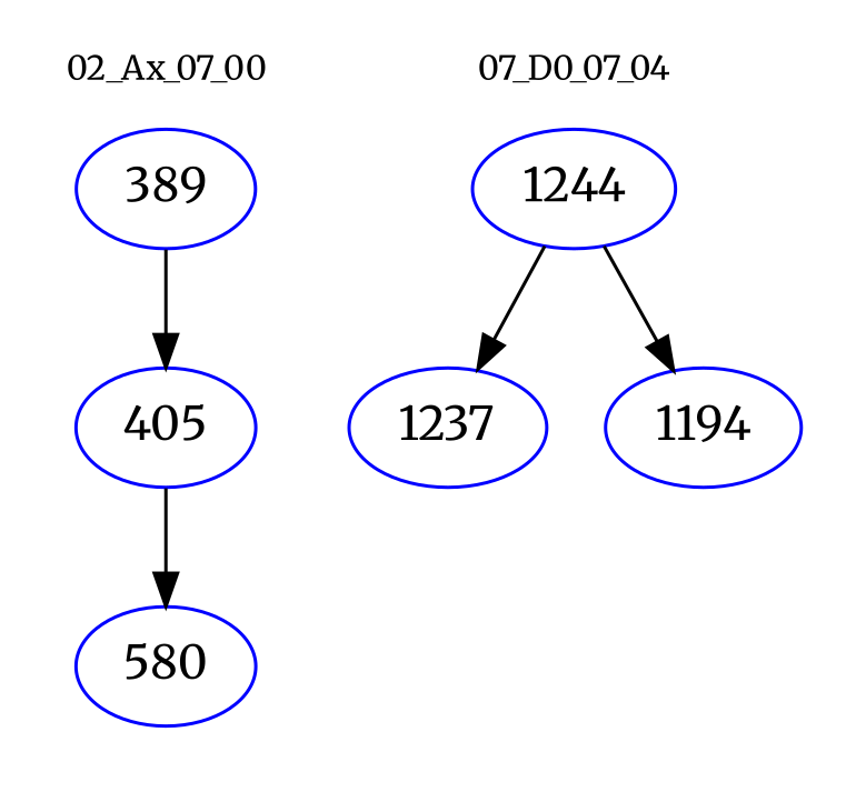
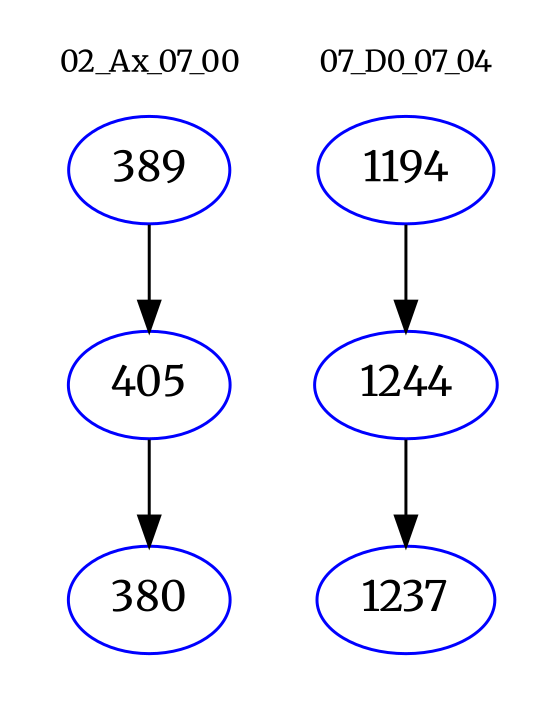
  digraph {
    fontname=Merriweather
    node [color=blue fontname=Merriweather]
    edge [color=black fontname=Merriweather]
    n1 [label=389]
    n2 [label=405]
-   n3 [label=580]
+   n3 [label=380]
    n4 [label=1237]
    n5 [label=1244]
    n6 [label=1194]
    subgraph cluster_1 {
      color=white
      fontsize=10
      label="02_Ax_07_00"
      n1
      n2
      n3
    }
    subgraph cluster_2 {
      color=white
      fontsize=10
      label="07_D0_07_04"
      n4
      n5
      n6
    }
    n1 -> n2
    n2 -> n3
    n5 -> n4
-   n5 -> n6
+   n6 -> n5
  }
